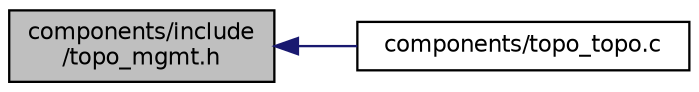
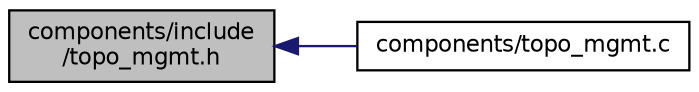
  digraph {
    rankdir=LR
    node [color=black fontname=Helvetica fontsize=10 shape=record style=filled]
    n1 [fillcolor=grey75 fontcolor=black height=0.2 label="components/include\l/topo_mgmt.h" width=0.4]
-   n2 [fillcolor=white height=0.2 label="components/topo_topo.c" width=0.4]
+   n2 [fillcolor=white height=0.2 label="components/topo_mgmt.c" width=0.4]
    n1 -> n2 [color=midnightblue dir=back fontname=Helvetica fontsize=10 labelfontname=Helvetica labelfontsize=10 style=solid]
  }
